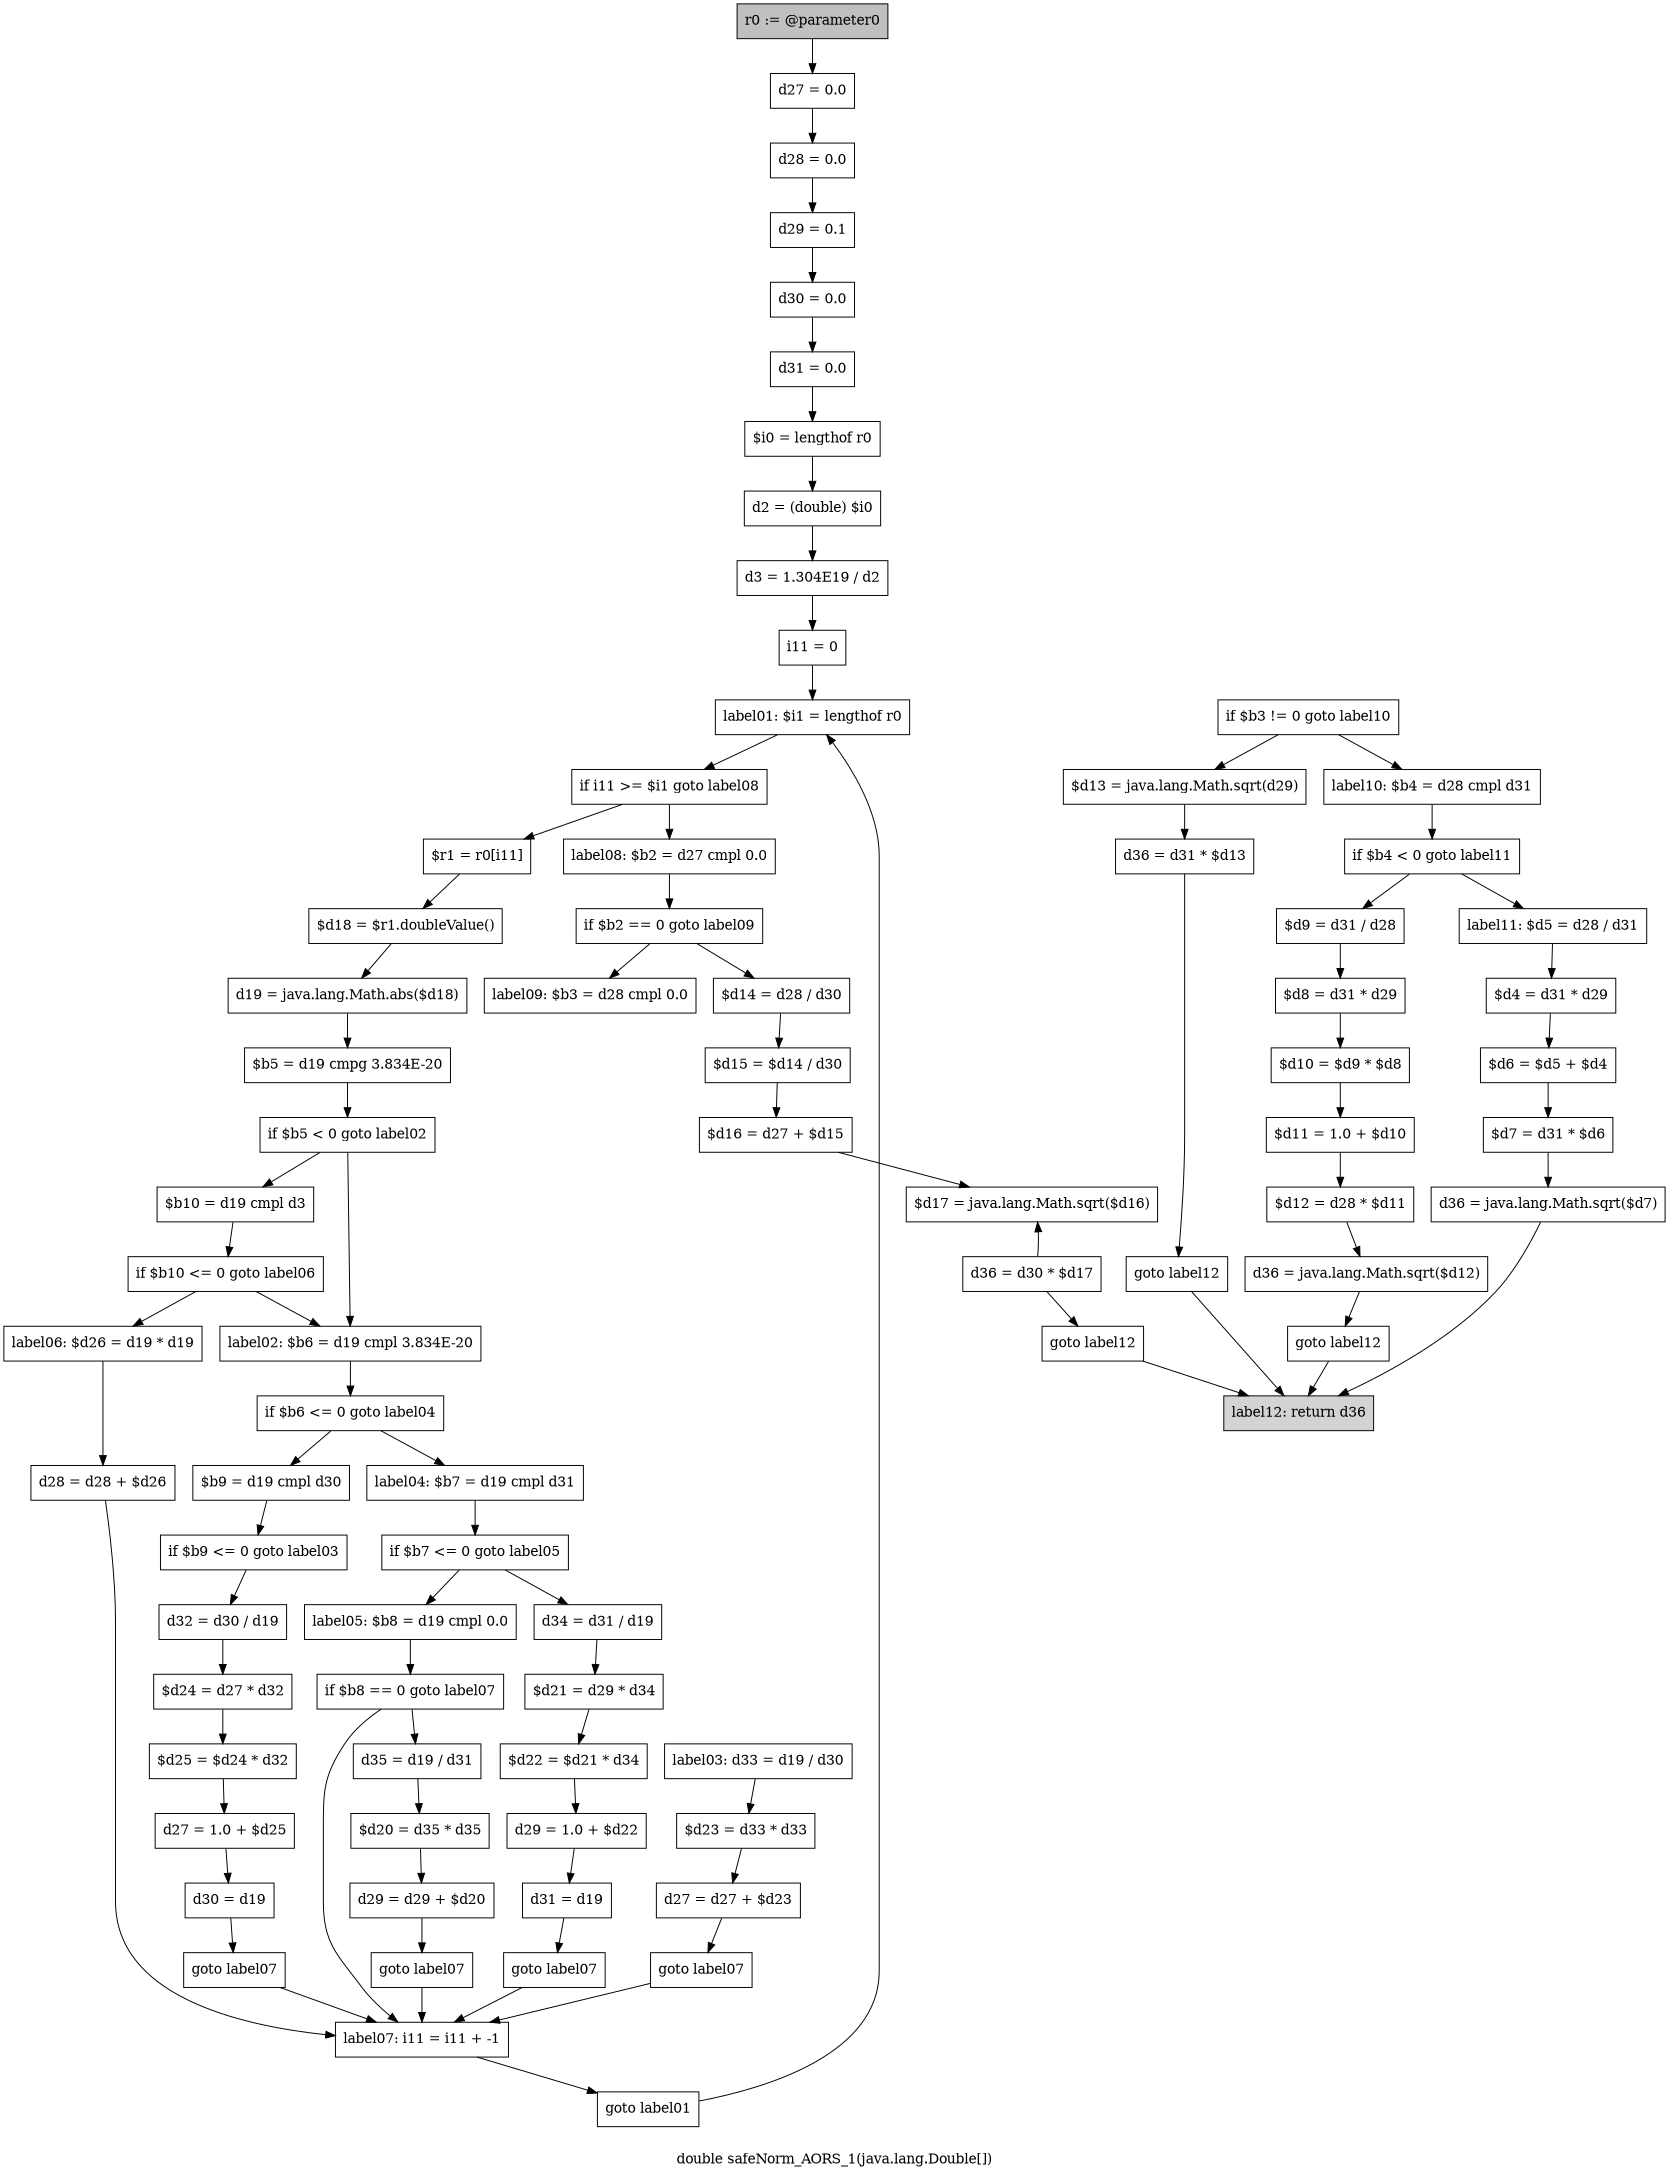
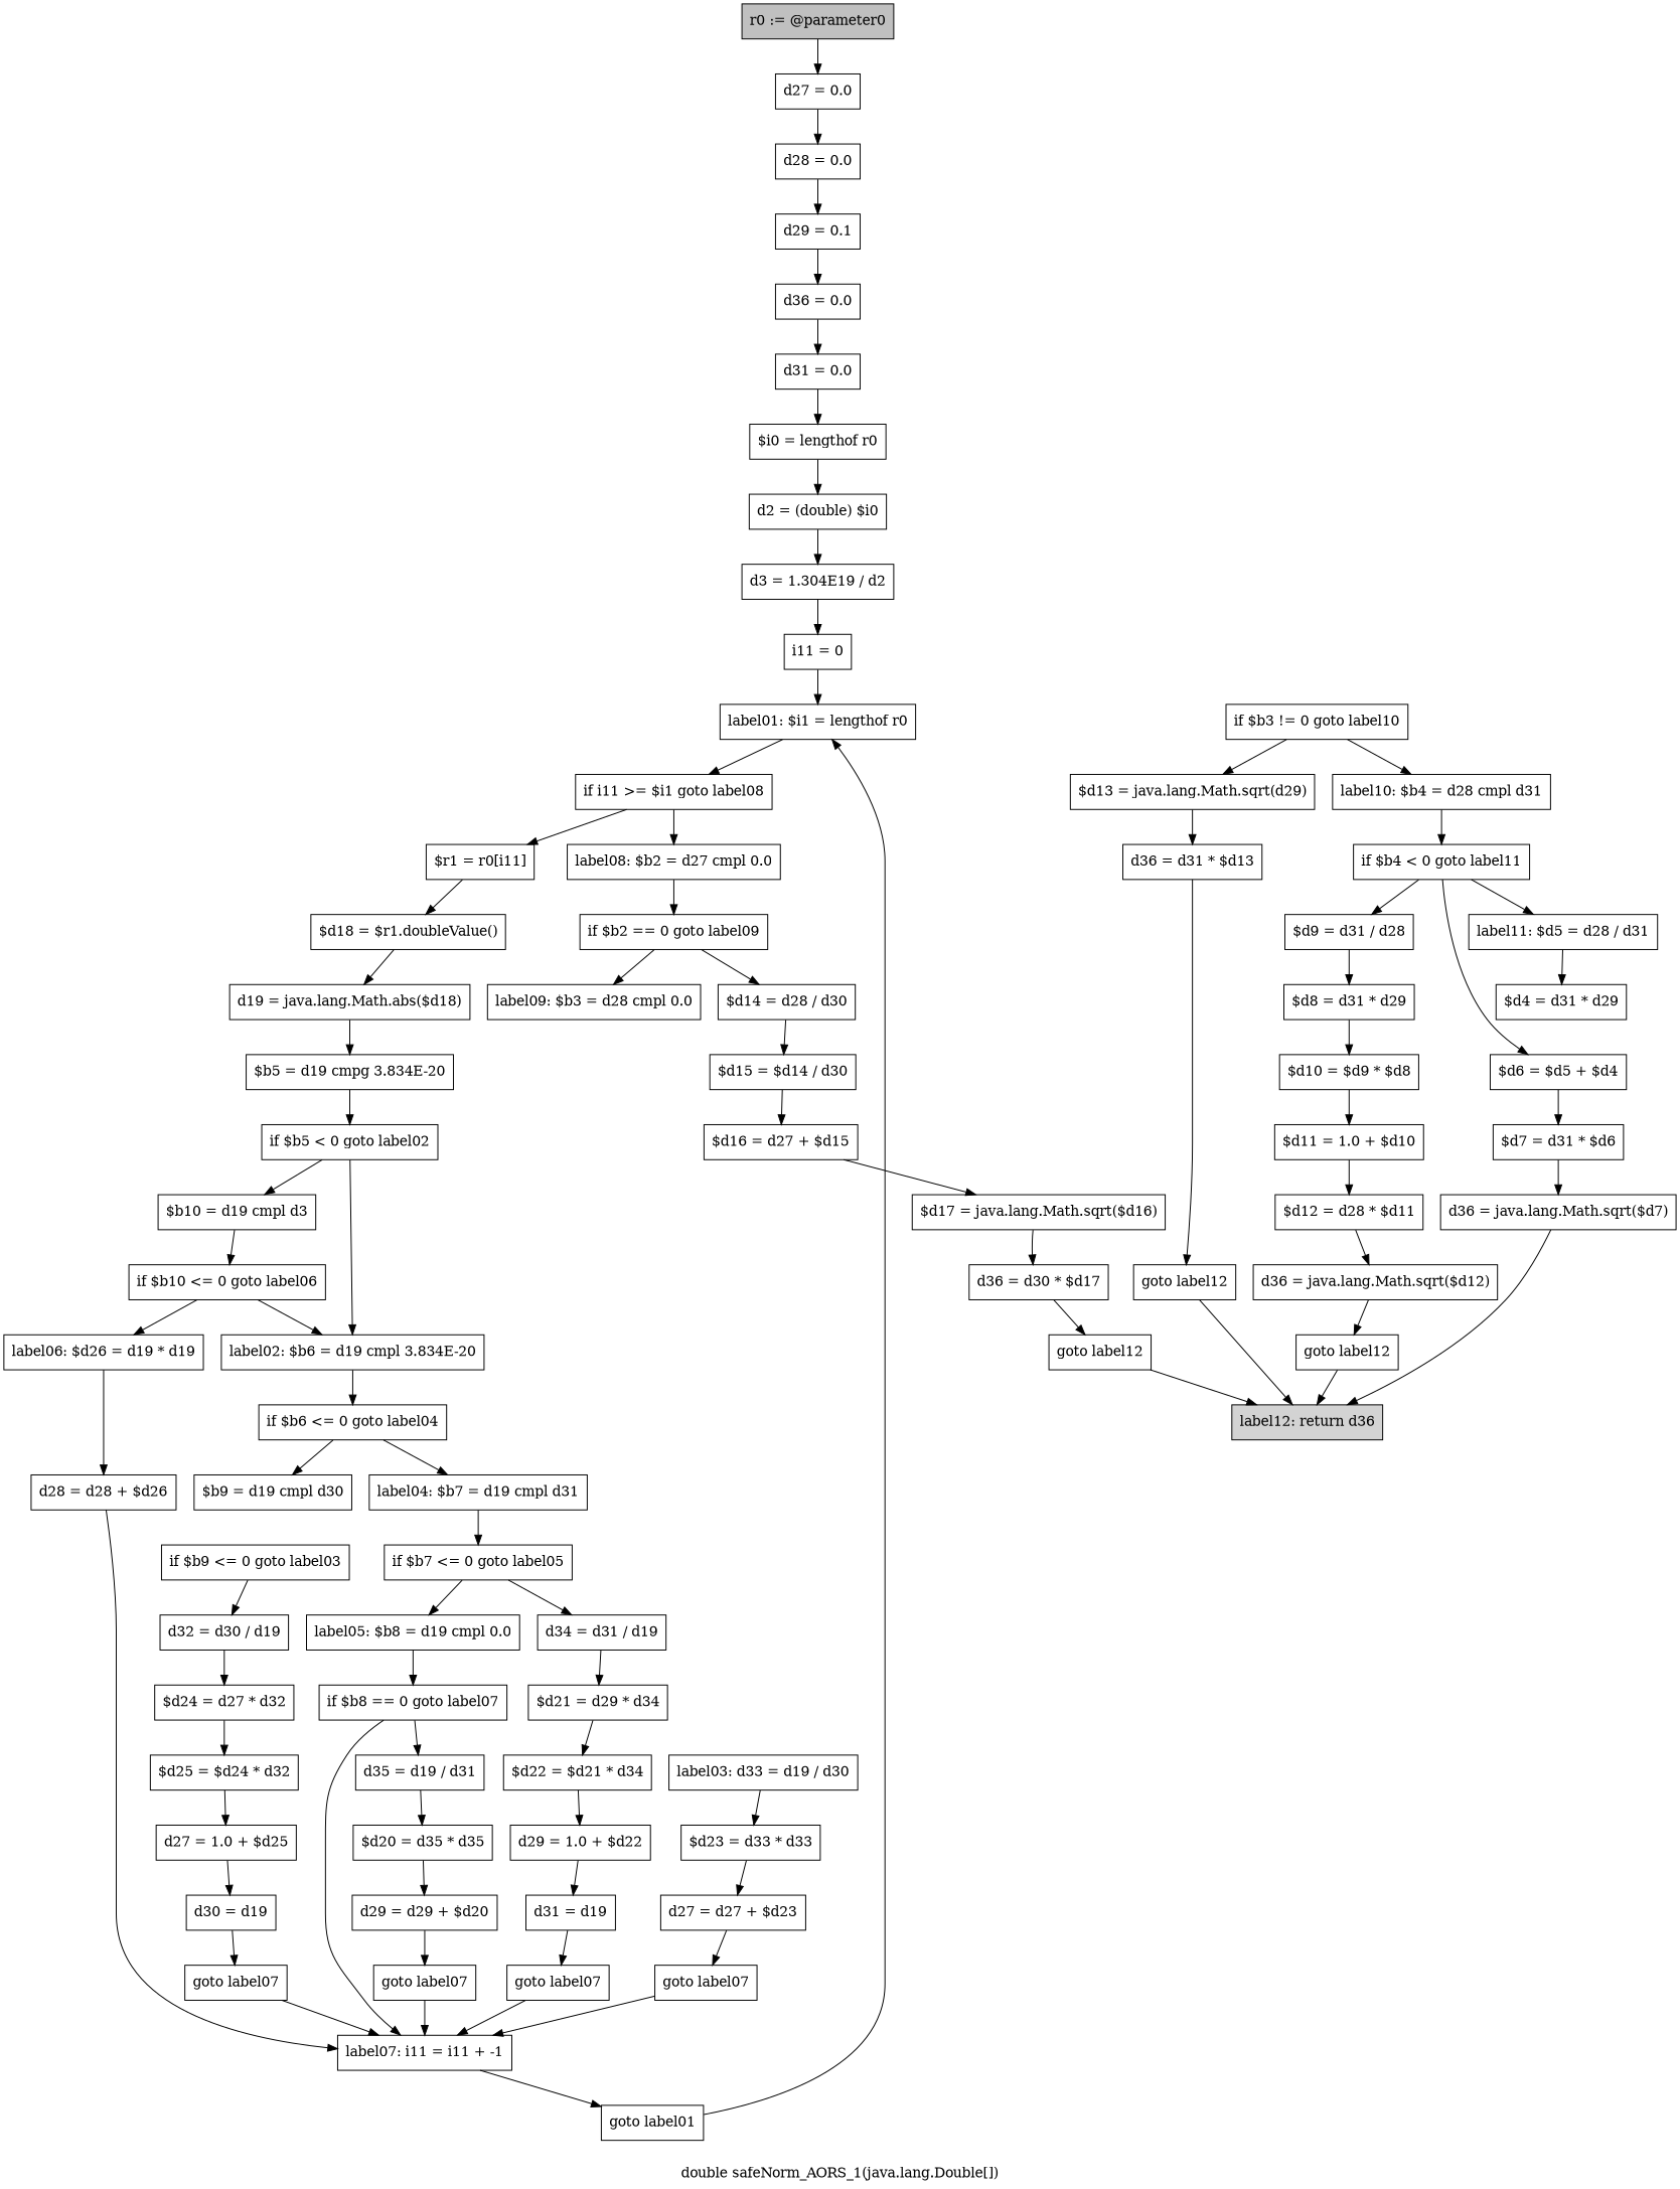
  digraph {
    label="double safeNorm_AORS_1(java.lang.Double[])"
    node [shape=box]
    n1 [fillcolor=gray label="r0 := @parameter0" style=filled]
    n2 [label="d27 = 0.0"]
    n3 [label="d28 = 0.0"]
    n4 [label="d29 = 0.1"]
-   n5 [label="d30 = 0.0"]
+   n5 [label="d36 = 0.0"]
    n6 [label="d31 = 0.0"]
    n7 [label="$i0 = lengthof r0"]
    n8 [label="d2 = (double) $i0"]
    n9 [label="d3 = 1.304E19 / d2"]
    n10 [label="i11 = 0"]
    n11 [label="label01: $i1 = lengthof r0"]
    n12 [label="if i11 >= $i1 goto label08"]
    n13 [label="$r1 = r0[i11]"]
    n14 [label="label08: $b2 = d27 cmpl 0.0"]
    n15 [label="$d18 = $r1.doubleValue()"]
    n16 [label="if $b2 == 0 goto label09"]
    n17 [label="d19 = java.lang.Math.abs($d18)"]
    n18 [label="$d14 = d28 / d30"]
    n19 [label="label09: $b3 = d28 cmpl 0.0"]
    n20 [label="$b5 = d19 cmpg 3.834E-20"]
    n21 [label="if $b5 < 0 goto label02"]
    n22 [label="$b10 = d19 cmpl d3"]
    n23 [label="label02: $b6 = d19 cmpl 3.834E-20"]
    n24 [label="if $b10 <= 0 goto label06"]
    n25 [label="if $b6 <= 0 goto label04"]
    n26 [label="label06: $d26 = d19 * d19"]
    n27 [label="$b9 = d19 cmpl d30"]
    n28 [label="label04: $b7 = d19 cmpl d31"]
    n29 [label="d28 = d28 + $d26"]
    n30 [label="label07: i11 = i11 + -1"]
    n31 [label="if $b9 <= 0 goto label03"]
    n32 [label="if $b7 <= 0 goto label05"]
    n33 [label="d32 = d30 / d19"]
    n34 [label="d34 = d31 / d19"]
    n35 [label="label05: $b8 = d19 cmpl 0.0"]
    n36 [label="$d24 = d27 * d32"]
    n37 [label="label03: d33 = d19 / d30"]
    n38 [label="$d23 = d33 * d33"]
    n39 [label="$d25 = $d24 * d32"]
    n40 [label="d27 = d27 + $d23"]
    n41 [label="d27 = 1.0 + $d25"]
    n42 [label="d30 = d19"]
    n43 [label="goto label07"]
    n44 [label="goto label01"]
    n45 [label="goto label07"]
    n46 [label="$d21 = d29 * d34"]
    n47 [label="if $b8 == 0 goto label07"]
    n48 [label="$d22 = $d21 * d34"]
    n49 [label="d35 = d19 / d31"]
    n50 [label="d29 = 1.0 + $d22"]
    n51 [label="d31 = d19"]
    n52 [label="goto label07"]
    n53 [label="$d20 = d35 * d35"]
    n54 [label="d29 = d29 + $d20"]
    n55 [label="goto label07"]
    n56 [label="$d15 = $d14 / d30"]
    n57 [label="$d16 = d27 + $d15"]
    n58 [label="if $b3 != 0 goto label10"]
    n59 [label="$d13 = java.lang.Math.sqrt(d29)"]
    n60 [label="label10: $b4 = d28 cmpl d31"]
    n61 [label="$d17 = java.lang.Math.sqrt($d16)"]
    n62 [label="d36 = d30 * $d17"]
    n63 [label="goto label12"]
    n64 [fillcolor=lightgray label="label12: return d36" style=filled]
    n65 [label="d36 = d31 * $d13"]
    n66 [label="if $b4 < 0 goto label11"]
    n67 [label="goto label12"]
    n68 [label="$d9 = d31 / d28"]
    n69 [label="label11: $d5 = d28 / d31"]
    n70 [label="$d8 = d31 * d29"]
    n71 [label="$d4 = d31 * d29"]
    n72 [label="$d10 = $d9 * $d8"]
    n73 [label="$d6 = $d5 + $d4"]
    n74 [label="$d11 = 1.0 + $d10"]
    n75 [label="$d12 = d28 * $d11"]
    n76 [label="d36 = java.lang.Math.sqrt($d12)"]
    n77 [label="goto label12"]
    n78 [label="$d7 = d31 * $d6"]
    n79 [label="d36 = java.lang.Math.sqrt($d7)"]
    n1 -> n2
    n2 -> n3
    n3 -> n4
    n4 -> n5
    n5 -> n6
    n6 -> n7
    n7 -> n8
    n8 -> n9
    n9 -> n10
    n10 -> n11
    n11 -> n12
    n12 -> n13
    n12 -> n14
    n13 -> n15
    n14 -> n16
    n15 -> n17
    n16 -> n18
    n16 -> n19
    n17 -> n20
    n18 -> n56
    n20 -> n21
    n21 -> n22
    n21 -> n23
    n22 -> n24
    n23 -> n25
    n24 -> n23
    n24 -> n26
    n25 -> n27
    n25 -> n28
    n26 -> n29
-   n27 -> n31
    n28 -> n32
    n29 -> n30
    n30 -> n44
    n31 -> n33
    n32 -> n34
    n32 -> n35
    n33 -> n36
    n34 -> n46
    n35 -> n47
    n36 -> n39
    n37 -> n38
    n38 -> n40
    n39 -> n41
    n40 -> n45
    n41 -> n42
    n42 -> n43
    n43 -> n30
    n44 -> n11
    n45 -> n30
    n46 -> n48
    n47 -> n30
    n47 -> n49
    n48 -> n50
    n49 -> n53
    n50 -> n51
    n51 -> n52
    n52 -> n30
    n53 -> n54
    n54 -> n55
    n55 -> n30
    n56 -> n57
    n57 -> n61
    n58 -> n59
    n58 -> n60
    n59 -> n65
    n60 -> n66
-   n62 -> n61
+   n61 -> n62
    n62 -> n63
    n63 -> n64
    n65 -> n67
    n66 -> n68
    n66 -> n69
    n67 -> n64
    n68 -> n70
    n69 -> n71
    n70 -> n72
-   n71 -> n73
+   n66 -> n73
    n72 -> n74
    n73 -> n78
    n74 -> n75
    n75 -> n76
    n76 -> n77
    n77 -> n64
    n78 -> n79
    n79 -> n64
  }
